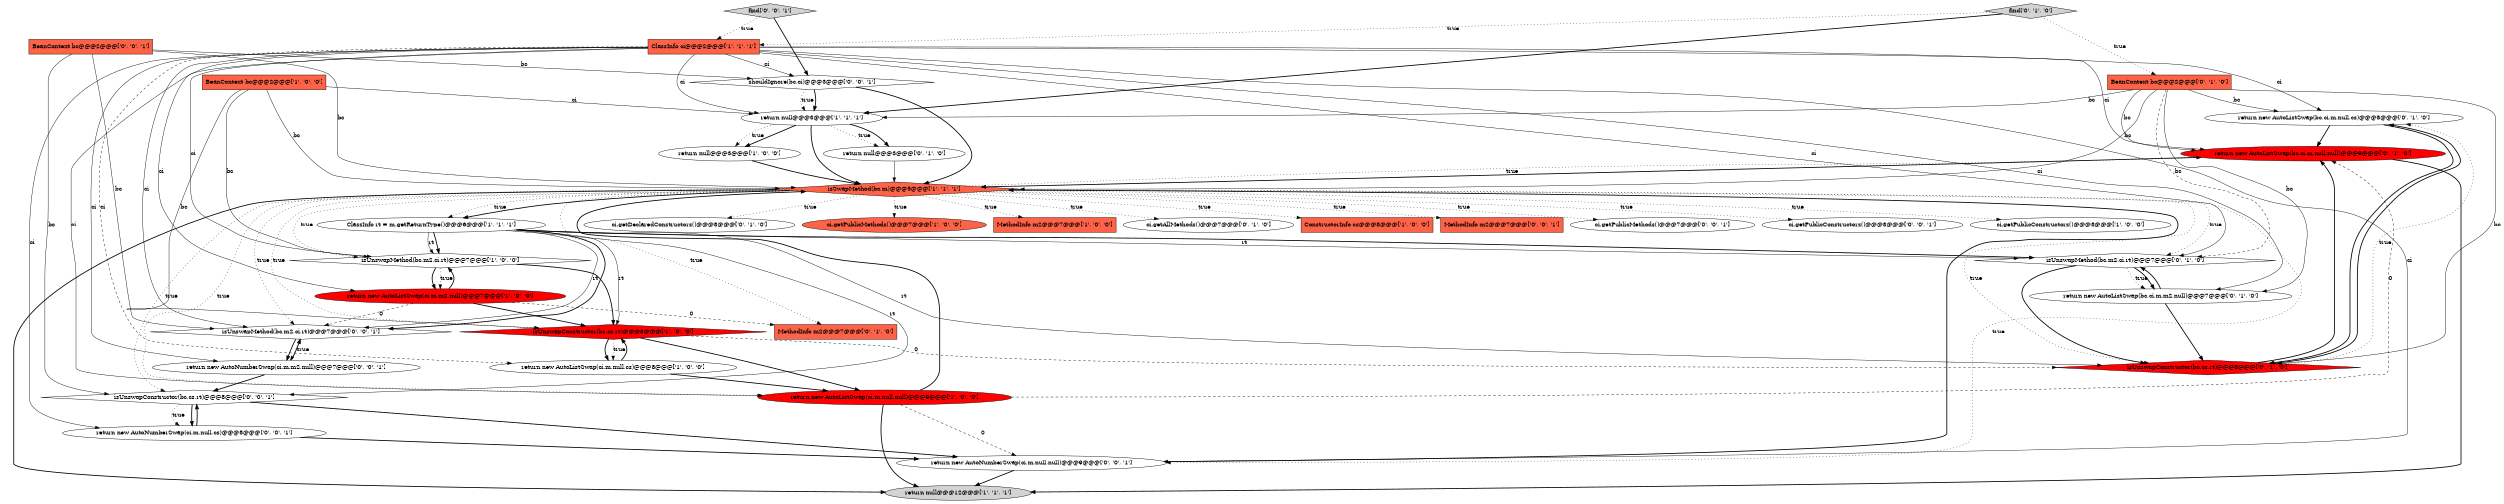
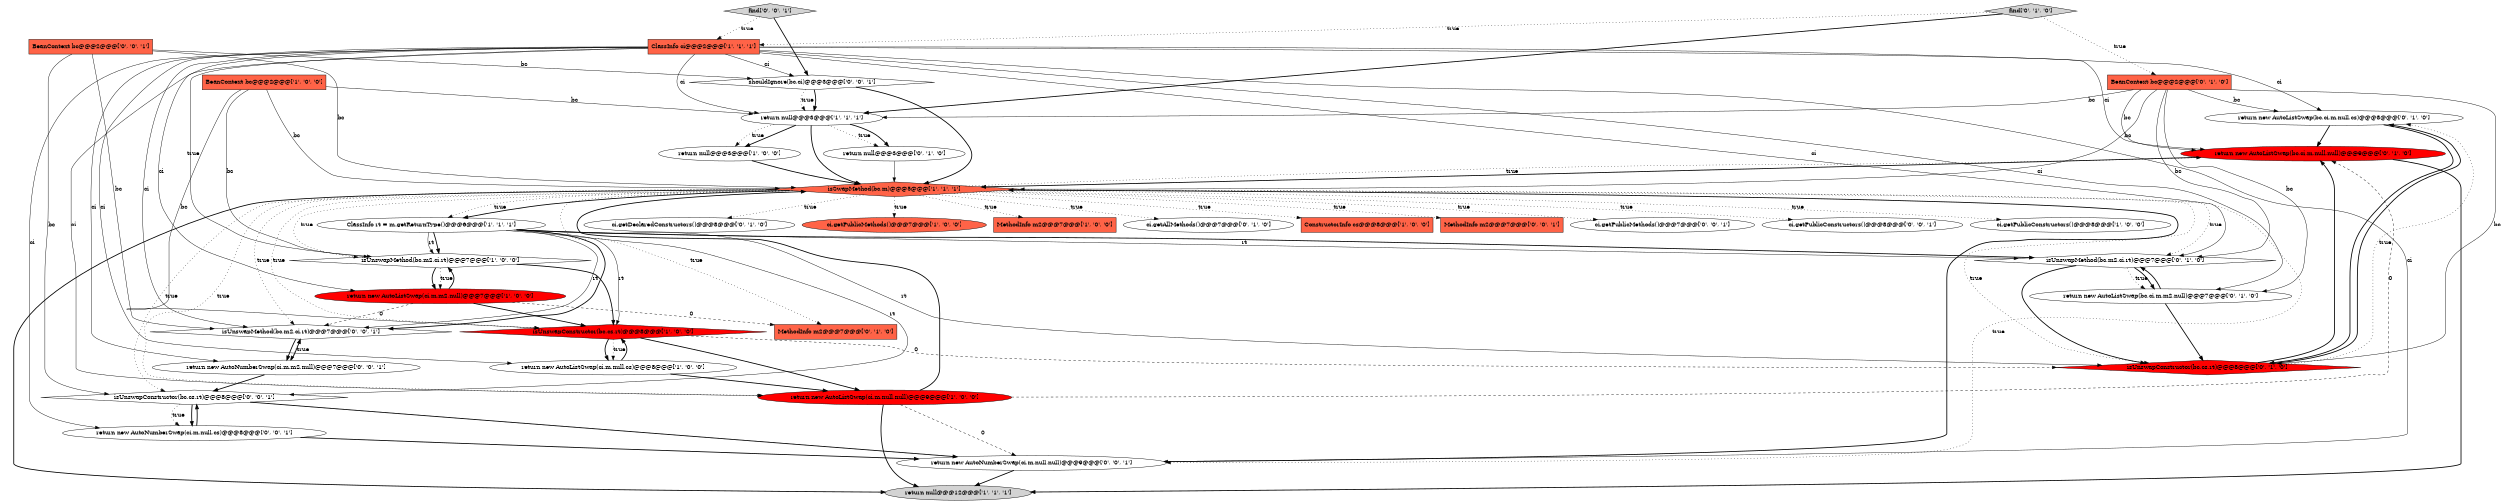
  digraph {
    node [fillcolor=white shape=ellipse style=filled]
    edge [style=bold]
    n1 [fillcolor=tomato label="BeanContext bc@@@2@@@['0', '1', '0']" shape=box]
    n2 [label="return new AutoListSwap(bc,ci,m,null,cs)@@@8@@@['0', '1', '0']"]
    n3 [fillcolor=red label="return new AutoListSwap(bc,ci,m,null,null)@@@9@@@['0', '1', '0']"]
    n4 [label="return new AutoListSwap(bc,ci,m,m2,null)@@@7@@@['0', '1', '0']"]
    n5 [label="isUnswapMethod(bc,m2,ci,rt)@@@7@@@['0', '1', '0']" shape=diamond]
    n6 [fillcolor=red label="isUnswapConstructor(bc,cs,rt)@@@8@@@['0', '1', '0']" shape=diamond]
    n7 [fillcolor=tomato label="isSwapMethod(bc,m)@@@5@@@['1', '1', '1']" shape=diamond]
    n8 [label="return null@@@3@@@['1', '1', '1']"]
    n9 [fillcolor=lightgray label="return null@@@12@@@['1', '1', '1']"]
    n10 [label="isUnswapMethod(bc,m2,ci,rt)@@@7@@@['0', '0', '1']" shape=diamond]
    n11 [label="isUnswapConstructor(bc,cs,rt)@@@8@@@['0', '0', '1']" shape=diamond]
    n12 [label="isUnswapMethod(bc,m2,ci,rt)@@@7@@@['1', '0', '0']" shape=diamond]
    n13 [fillcolor=red label="isUnswapConstructor(bc,cs,rt)@@@8@@@['1', '0', '0']" shape=diamond]
    n14 [fillcolor=tomato label="MethodInfo m2@@@7@@@['0', '1', '0']" shape=box]
    n15 [label="return new AutoNumberSwap(ci,m,null,null)@@@9@@@['0', '0', '1']"]
    n16 [fillcolor=red label="return new AutoListSwap(ci,m,null,null)@@@9@@@['1', '0', '0']"]
    n17 [label="ci.getDeclaredConstructors()@@@8@@@['0', '1', '0']"]
    n18 [fillcolor=tomato label="ci.getPublicMethods()@@@7@@@['1', '0', '0']"]
    n19 [fillcolor=tomato label="MethodInfo m2@@@7@@@['1', '0', '0']" shape=box]
    n20 [label="ci.getAllMethods()@@@7@@@['0', '1', '0']"]
    n21 [fillcolor=tomato label="ConstructorInfo cs@@@8@@@['1', '0', '0']" shape=box]
    n22 [label="ClassInfo rt = m.getReturnType()@@@6@@@['1', '1', '1']"]
    n23 [fillcolor=tomato label="MethodInfo m2@@@7@@@['0', '0', '1']" shape=box]
    n24 [label="ci.getPublicMethods()@@@7@@@['0', '0', '1']"]
    n25 [label="ci.getPublicConstructors()@@@8@@@['0', '0', '1']"]
    n26 [label="ci.getPublicConstructors()@@@8@@@['1', '0', '0']"]
    n27 [label="return null@@@3@@@['0', '1', '0']"]
    n28 [label="return null@@@3@@@['1', '0', '0']"]
    n29 [fillcolor=lightgray label="find['0', '0', '1']" shape=diamond]
    n30 [label="shouldIgnore(bc,ci)@@@3@@@['0', '0', '1']" shape=diamond]
    n31 [fillcolor=tomato label="ClassInfo ci@@@2@@@['1', '1', '1']" shape=box]
    n32 [label="return new AutoNumberSwap(ci,m,m2,null)@@@7@@@['0', '0', '1']"]
    n33 [fillcolor=red label="return new AutoListSwap(ci,m,m2,null)@@@7@@@['1', '0', '0']"]
    n34 [label="return new AutoNumberSwap(ci,m,null,cs)@@@8@@@['0', '0', '1']"]
    n35 [label="return new AutoListSwap(ci,m,null,cs)@@@8@@@['1', '0', '0']"]
    n36 [fillcolor=tomato label="BeanContext bc@@@2@@@['0', '0', '1']" shape=box]
    n37 [fillcolor=tomato label="BeanContext bc@@@2@@@['1', '0', '0']" shape=box]
    n38 [fillcolor=lightgray label="find['0', '1', '0']" shape=diamond]
    n1 -> n2 [label=bc style=solid]
    n1 -> n3 [label=bc style=solid]
    n1 -> n4 [label=bc style=solid]
-   n1 -> n5 [label=bc style=dashed]
+   n1 -> n5 [label=bc style=solid]
    n1 -> n6 [label=bc style=solid]
    n1 -> n7 [label=bc style=solid]
    n1 -> n8 [label=bc style=solid]
    n2 -> n3
    n2 -> n6
    n3 -> n7
    n3 -> n9
    n4 -> n5
    n4 -> n6
    n5 -> n4 [label=true style=dotted]
    n5 -> n4
    n5 -> n6
    n6 -> n2 [label=true style=dotted]
    n6 -> n2
    n6 -> n3
    n7 -> n3 [label=true style=dotted]
    n7 -> n5 [label=true style=dotted]
    n7 -> n6 [label=true style=dotted]
    n7 -> n9
    n7 -> n10 [label=true style=dotted]
    n7 -> n11 [label=true style=dotted]
    n7 -> n12 [label=true style=dotted]
    n7 -> n13 [label=true style=dotted]
    n7 -> n14 [label=true style=dotted]
    n7 -> n15 [label=true style=dotted]
    n7 -> n16 [label=true style=dotted]
    n7 -> n17 [label=true style=dotted]
    n7 -> n18 [label=true style=dotted]
    n7 -> n19 [label=true style=dotted]
    n7 -> n20 [label=true style=dotted]
    n7 -> n21 [label=true style=dotted]
    n7 -> n22
    n7 -> n22 [label=true style=dotted]
    n7 -> n23 [label=true style=dotted]
    n7 -> n24 [label=true style=dotted]
    n7 -> n25 [label=true style=dotted]
    n7 -> n26 [label=true style=dotted]
    n8 -> n7
    n8 -> n27 [label=true style=dotted]
    n8 -> n27
    n8 -> n28
    n8 -> n28 [label=true style=dotted]
    n10 -> n32 [label=true style=dotted]
    n10 -> n32
    n11 -> n15
    n11 -> n34 [label=true style=dotted]
    n11 -> n34
    n12 -> n13
    n12 -> n33
    n12 -> n33 [label=true style=dotted]
    n13 -> n6 [label=0 style=dashed]
    n13 -> n16
    n13 -> n35
    n13 -> n35 [label=true style=dotted]
    n15 -> n7
    n15 -> n9
    n16 -> n3 [label=0 style=dashed]
    n16 -> n7
    n16 -> n9
    n16 -> n15 [label=0 style=dashed]
    n22 -> n5 [label=rt style=solid]
    n22 -> n5
    n22 -> n6 [label=rt style=solid]
    n22 -> n10 [label=rt style=solid]
    n22 -> n10
    n22 -> n11 [label=rt style=solid]
    n22 -> n12
    n22 -> n12 [label=rt style=solid]
    n22 -> n13 [label=rt style=solid]
    n27 -> n7 [style=solid]
    n28 -> n7
    n29 -> n30
    n29 -> n31 [label=true style=dotted]
    n30 -> n7
    n30 -> n8
    n30 -> n8 [label=true style=dotted]
    n31 -> n2 [label=ci style=solid]
    n31 -> n3 [label=ci style=solid]
    n31 -> n4 [label=ci style=solid]
    n31 -> n5 [label=ci style=solid]
    n31 -> n8 [label=ci style=solid]
    n31 -> n10 [label=ci style=solid]
-   n31 -> n12 [label=ci style=solid]
+   n31 -> n12 [label=true style=solid]
    n31 -> n15 [label=ci style=solid]
    n31 -> n16 [label=ci style=solid]
    n31 -> n30 [label=ci style=solid]
    n31 -> n32 [label=ci style=solid]
    n31 -> n33 [label=ci style=solid]
    n31 -> n34 [label=ci style=solid]
-   n31 -> n35 [label=ci style=dashed]
+   n31 -> n35 [label=ci style=solid]
    n32 -> n10
    n32 -> n11
    n33 -> n10 [label=0 style=dashed]
    n33 -> n12
    n33 -> n13
    n33 -> n14 [label=0 style=dashed]
    n34 -> n11
    n34 -> n15
    n35 -> n13
    n35 -> n16
    n36 -> n7 [label=bc style=solid]
    n36 -> n10 [label=bc style=solid]
    n36 -> n11 [label=bc style=solid]
    n36 -> n30 [label=bc style=solid]
    n37 -> n7 [label=bc style=solid]
-   n37 -> n8 [label=ci style=solid]
+   n37 -> n8 [label=bc style=solid]
    n37 -> n12 [label=bc style=solid]
    n37 -> n13 [label=bc style=solid]
    n38 -> n1 [label=true style=dotted]
    n38 -> n8
    n38 -> n31 [label=true style=dotted]
  }
